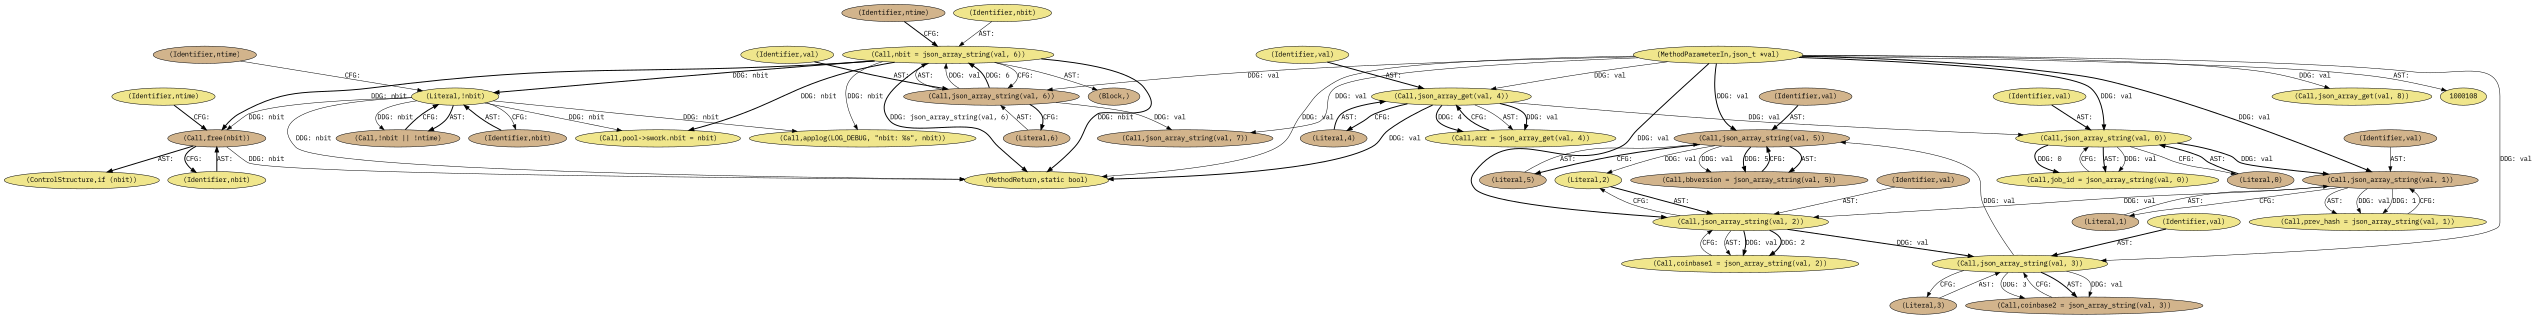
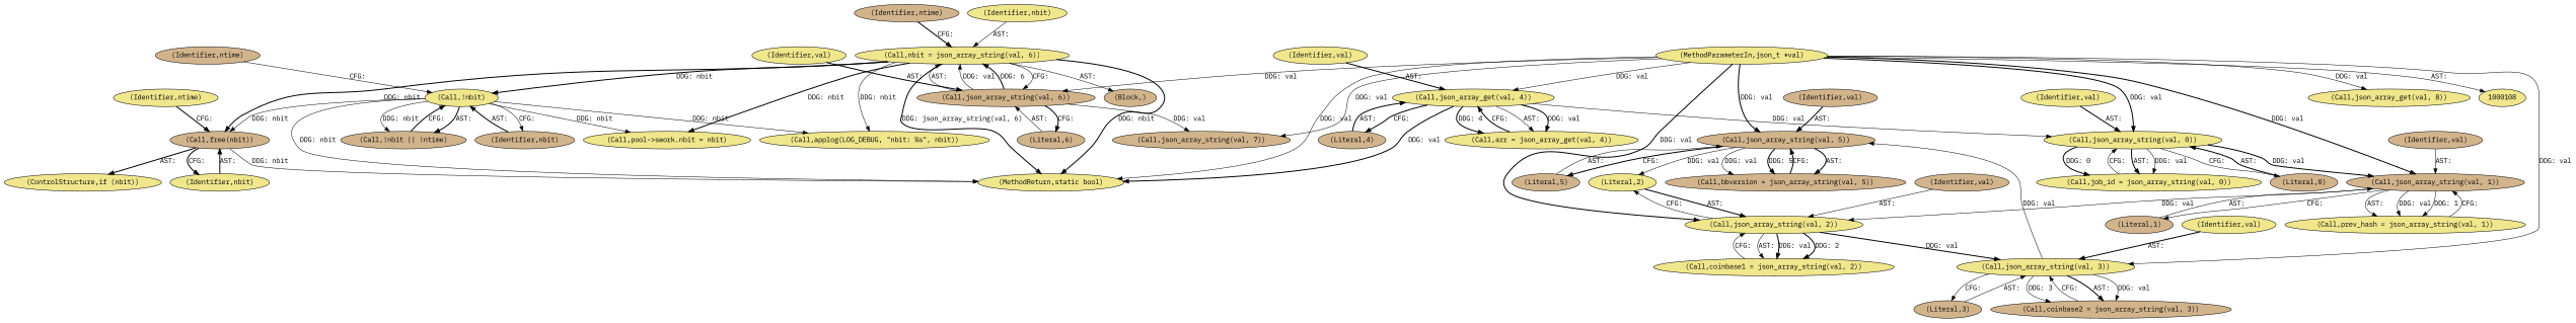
  digraph {
    fontname="IBM Plex Mono"
    node [fillcolor=khaki fontname="IBM Plex Mono" style=filled]
    edge [fontname="IBM Plex Mono" style=solid]
    n1 [fillcolor=tan label="(Call,free(nbit))"]
    n2 [label="(ControlStructure,if (nbit))"]
    n3 [label="(MethodReturn,static bool)"]
    n4 [label="(Identifier,nbit)"]
-   n5 [label="(Literal,!nbit)"]
+   n5 [label="(Call,!nbit)"]
    n6 [label="(Call,pool->swork.nbit = nbit)"]
    n7 [fillcolor=tan label="(Identifier,nbit)"]
    n8 [fillcolor=tan label="(Call,!nbit || !ntime)"]
    n9 [label="(Call,applog(LOG_DEBUG, \"nbit: %s\", nbit))"]
    n10 [label="(Call,nbit = json_array_string(val, 6))"]
    n11 [fillcolor=tan label="(Call,json_array_string(val, 6))"]
    n12 [fillcolor=tan label="(Block,)"]
    n13 [fillcolor=tan label="(Call,json_array_string(val, 7))"]
    n14 [fillcolor=tan label="(Literal,6)"]
    n15 [fillcolor=tan label="(Call,json_array_string(val, 5))"]
    n16 [fillcolor=tan label="(Call,bbversion = json_array_string(val, 5))"]
    n17 [fillcolor=tan label="(Literal,5)"]
    n18 [label="(Literal,2)"]
    n19 [label="(Call,json_array_string(val, 3))"]
    n20 [fillcolor=tan label="(Literal,3)"]
    n21 [fillcolor=tan label="(Call,coinbase2 = json_array_string(val, 3))"]
    n22 [label="(Call,json_array_string(val, 2))"]
    n23 [label="(Call,coinbase1 = json_array_string(val, 2))"]
    n24 [fillcolor=tan label="(Call,json_array_string(val, 1))"]
    n25 [label="(Call,prev_hash = json_array_string(val, 1))"]
    n26 [fillcolor=tan label="(Literal,1)"]
    n27 [label="(Call,json_array_string(val, 0))"]
    n28 [fillcolor=tan label="(Literal,0)"]
    n29 [label="(Call,job_id = json_array_string(val, 0))"]
    n30 [label="(Call,json_array_get(val, 4))"]
    n31 [fillcolor=tan label="(Literal,4)"]
    n32 [label="(Call,arr = json_array_get(val, 4))"]
    n33 [label="(MethodParameterIn,json_t *val)"]
    n34 [label="(Call,json_array_get(val, 8))"]
    1000108
    n36 [fillcolor=tan label="(Identifier,ntime)"]
    n37 [fillcolor=tan label="(Identifier,val)"]
    n38 [label="(Identifier,val)"]
    n39 [label="(Identifier,val)"]
    n40 [fillcolor=tan label="(Identifier,val)"]
    n41 [label="(Identifier,val)"]
    n42 [label="(Identifier,nbit)"]
    n43 [fillcolor=tan label="(Identifier,ntime)"]
    n44 [label="(Identifier,val)"]
    n45 [label="(Identifier,ntime)"]
    n46 [fillcolor=tan label="(Identifier,val)"]
    n1 -> n2 [label="AST: " style=bold]
    n1 -> n3 [label="DDG: nbit"]
    n1 -> n4 [label="CFG: " style=bold]
    n4 -> n1 [label="AST: " style=bold]
    n5 -> n1 [label="DDG: nbit"]
    n5 -> n3 [label="DDG: nbit"]
    n5 -> n6 [label="DDG: nbit"]
    n5 -> n7 [label="CFG: "]
    n5 -> n8 [label="AST: " style=bold]
    n5 -> n8 [label="DDG: nbit"]
    n5 -> n9 [label="DDG: nbit"]
    n7 -> n5 [label="AST: " style=bold]
    n8 -> n5 [label="CFG: " style=bold]
    n10 -> n1 [label="DDG: nbit" style=bold]
    n10 -> n3 [label="DDG: nbit" style=bold]
    n10 -> n3 [label="DDG: json_array_string(val, 6)" style=bold]
    n10 -> n5 [label="DDG: nbit" style=bold]
    n10 -> n6 [label="DDG: nbit" style=bold]
    n10 -> n9 [label="DDG: nbit"]
    n10 -> n11 [label="CFG: "]
    n10 -> n12 [label="AST: "]
    n11 -> n10 [label="AST: "]
    n11 -> n10 [label="DDG: val"]
    n11 -> n10 [label="DDG: 6" style=bold]
    n11 -> n13 [label="DDG: val"]
    n11 -> n14 [label="CFG: " style=bold]
    n14 -> n11 [label="AST: "]
    n15 -> n16 [label="AST: " style=bold]
    n15 -> n16 [label="DDG: val"]
    n15 -> n16 [label="DDG: 5" style=bold]
    n15 -> n17 [label="CFG: " style=bold]
    n15 -> n18 [label="DDG: val"]
    n16 -> n15 [label="CFG: " style=bold]
    n17 -> n15 [label="AST: "]
    n18 -> n22 [label="AST: " style=bold]
    n19 -> n15 [label="DDG: val"]
    n19 -> n20 [label="CFG: "]
    n19 -> n21 [label="AST: " style=bold]
    n19 -> n21 [label="DDG: val"]
    n19 -> n21 [label="DDG: 3"]
    n20 -> n19 [label="AST: "]
    n21 -> n19 [label="CFG: "]
    n22 -> n18 [label="CFG: "]
    n22 -> n19 [label="DDG: val" style=bold]
    n22 -> n23 [label="AST: "]
    n22 -> n23 [label="DDG: val" style=bold]
    n22 -> n23 [label="DDG: 2" style=bold]
    n23 -> n22 [label="CFG: "]
    n24 -> n22 [label="DDG: val"]
    n24 -> n25 [label="AST: "]
    n24 -> n25 [label="DDG: val"]
    n24 -> n25 [label="DDG: 1"]
    n24 -> n26 [label="CFG: "]
    n25 -> n24 [label="CFG: "]
    n26 -> n24 [label="AST: "]
    n27 -> n24 [label="DDG: val" style=bold]
    n27 -> n28 [label="CFG: "]
    n27 -> n29 [label="AST: " style=bold]
    n27 -> n29 [label="DDG: val"]
    n27 -> n29 [label="DDG: 0" style=bold]
    n28 -> n27 [label="AST: " style=bold]
    n29 -> n27 [label="CFG: "]
    n30 -> n3 [label="DDG: val" style=bold]
    n30 -> n27 [label="DDG: val"]
    n30 -> n31 [label="CFG: " style=bold]
    n30 -> n32 [label="AST: "]
    n30 -> n32 [label="DDG: val" style=bold]
    n30 -> n32 [label="DDG: 4" style=bold]
    n31 -> n30 [label="AST: " style=bold]
    n32 -> n30 [label="CFG: " style=bold]
    n33 -> n3 [label="DDG: val"]
    n33 -> n11 [label="DDG: val"]
    n33 -> n13 [label="DDG: val"]
    n33 -> n15 [label="DDG: val" style=bold]
    n33 -> n19 [label="DDG: val"]
    n33 -> n22 [label="DDG: val" style=bold]
    n33 -> n24 [label="DDG: val" style=bold]
    n33 -> n27 [label="DDG: val" style=bold]
    n33 -> n30 [label="DDG: val"]
    n33 -> n34 [label="DDG: val"]
    n33 -> 1000108 [label="AST: "]
    n36 -> n10 [label="CFG: " style=bold]
    n37 -> n22 [label="AST: "]
    n38 -> n19 [label="AST: " style=bold]
    n39 -> n27 [label="AST: " style=bold]
    n40 -> n15 [label="AST: " style=bold]
    n41 -> n30 [label="AST: " style=bold]
    n42 -> n10 [label="AST: "]
    n43 -> n5 [label="CFG: "]
    n44 -> n11 [label="AST: " style=bold]
    n45 -> n1 [label="CFG: " style=bold]
    n46 -> n24 [label="AST: "]
  }
